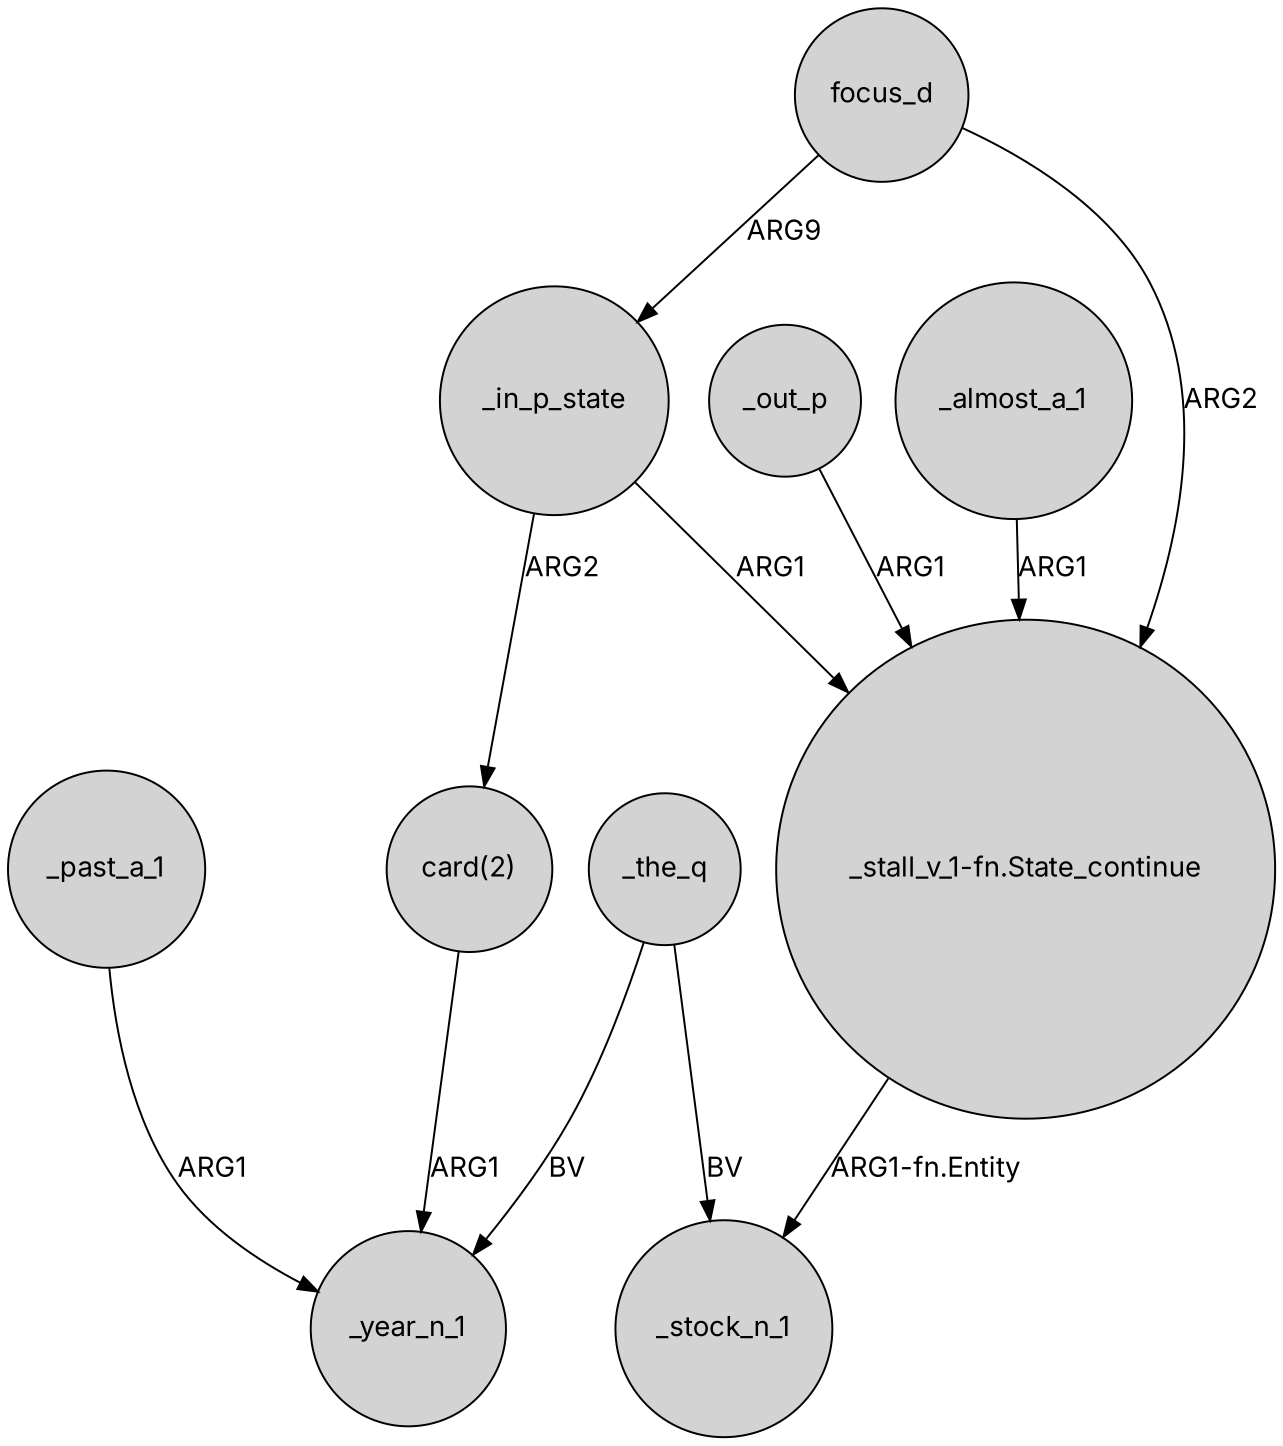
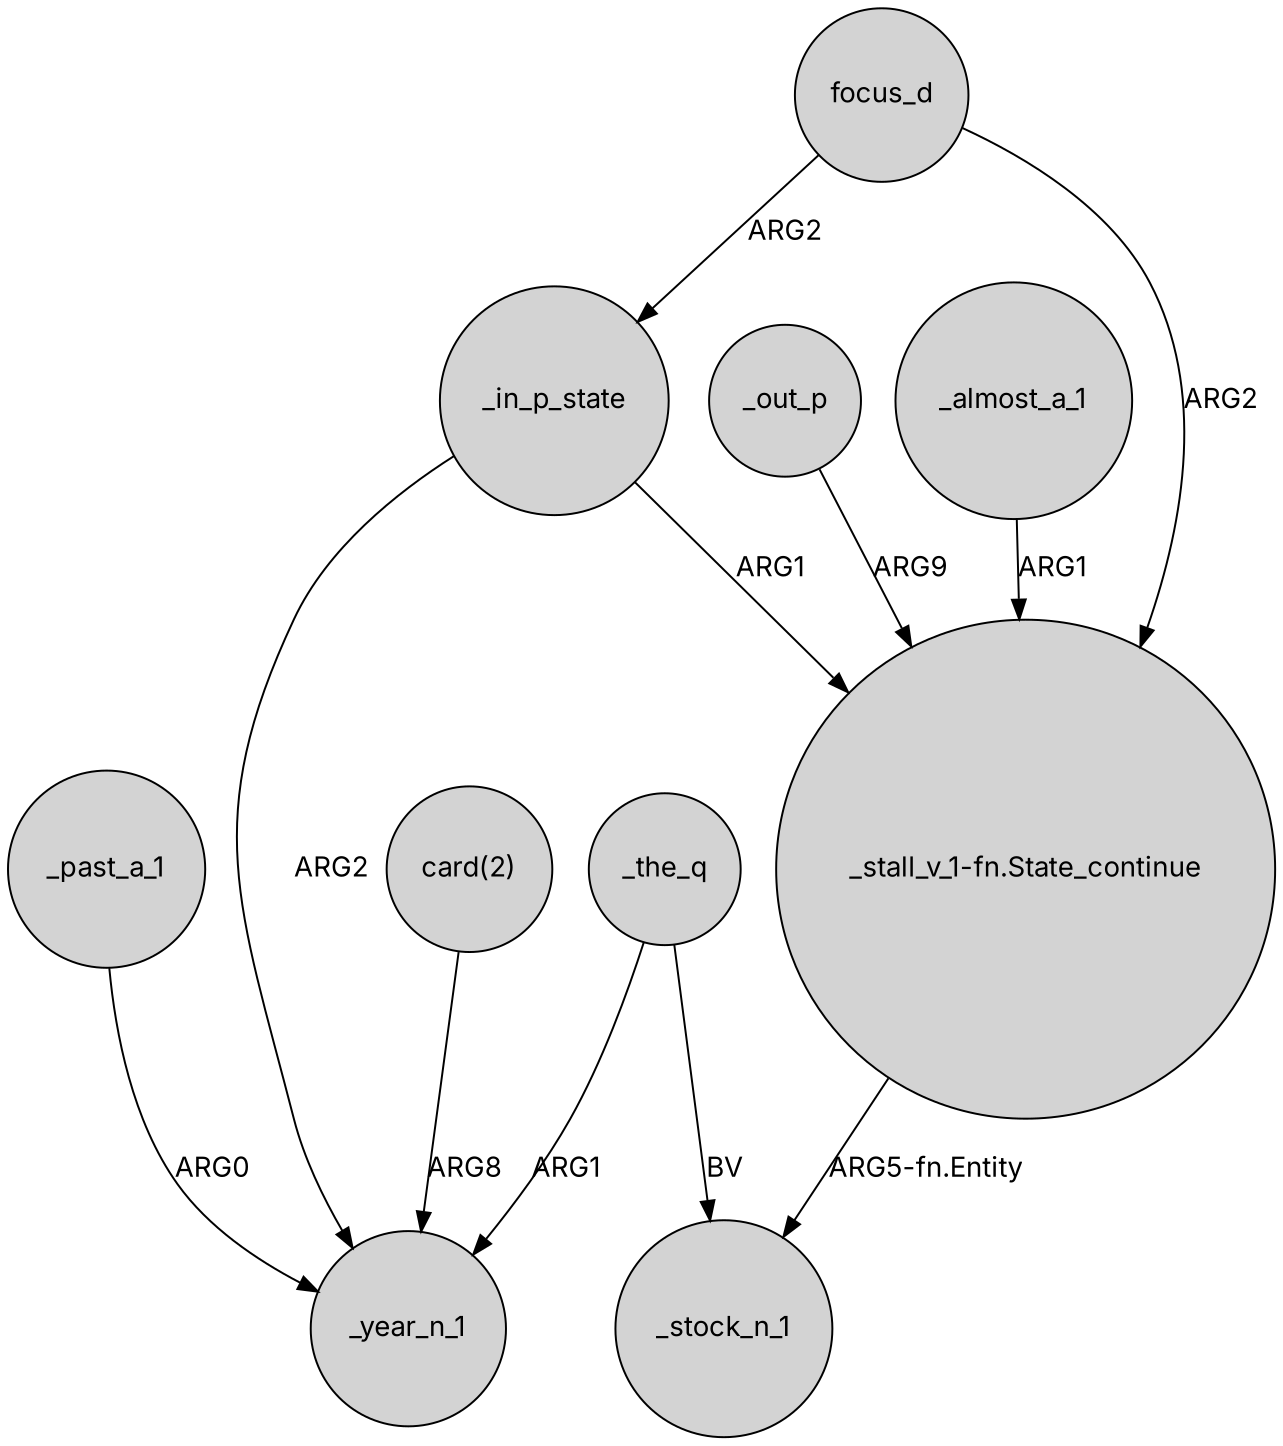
  digraph {
    fontname=Inter
    node [fontname=Inter shape=circle style=filled]
    edge [fontname=Inter]
    _past_a_1
    _year_n_1
    _the_q
    _stock_n_1
    _almost_a_1
    "_stall_v_1-fn.State_continue"
    "card(2)"
    focus_d
    _in_p_state
    _out_p
-   _past_a_1 -> _year_n_1 [label=ARG1]
-   _the_q -> _year_n_1 [label=BV]
+   _past_a_1 -> _year_n_1 [label=ARG0]
+   _the_q -> _year_n_1 [label=ARG1]
    _the_q -> _stock_n_1 [label=BV]
    _almost_a_1 -> "_stall_v_1-fn.State_continue" [label=ARG1]
-   "_stall_v_1-fn.State_continue" -> _stock_n_1 [label="ARG1-fn.Entity"]
-   "card(2)" -> _year_n_1 [label=ARG1]
+   "_stall_v_1-fn.State_continue" -> _stock_n_1 [label="ARG5-fn.Entity"]
+   "card(2)" -> _year_n_1 [label=ARG8]
    focus_d -> "_stall_v_1-fn.State_continue" [label=ARG2]
-   focus_d -> _in_p_state [label=ARG9]
-   _in_p_state -> "card(2)" [label=ARG2]
+   focus_d -> _in_p_state [label=ARG2]
+   _in_p_state -> _year_n_1 [label=ARG2]
    _in_p_state -> "_stall_v_1-fn.State_continue" [label=ARG1]
-   _out_p -> "_stall_v_1-fn.State_continue" [label=ARG1]
+   _out_p -> "_stall_v_1-fn.State_continue" [label=ARG9]
  }
